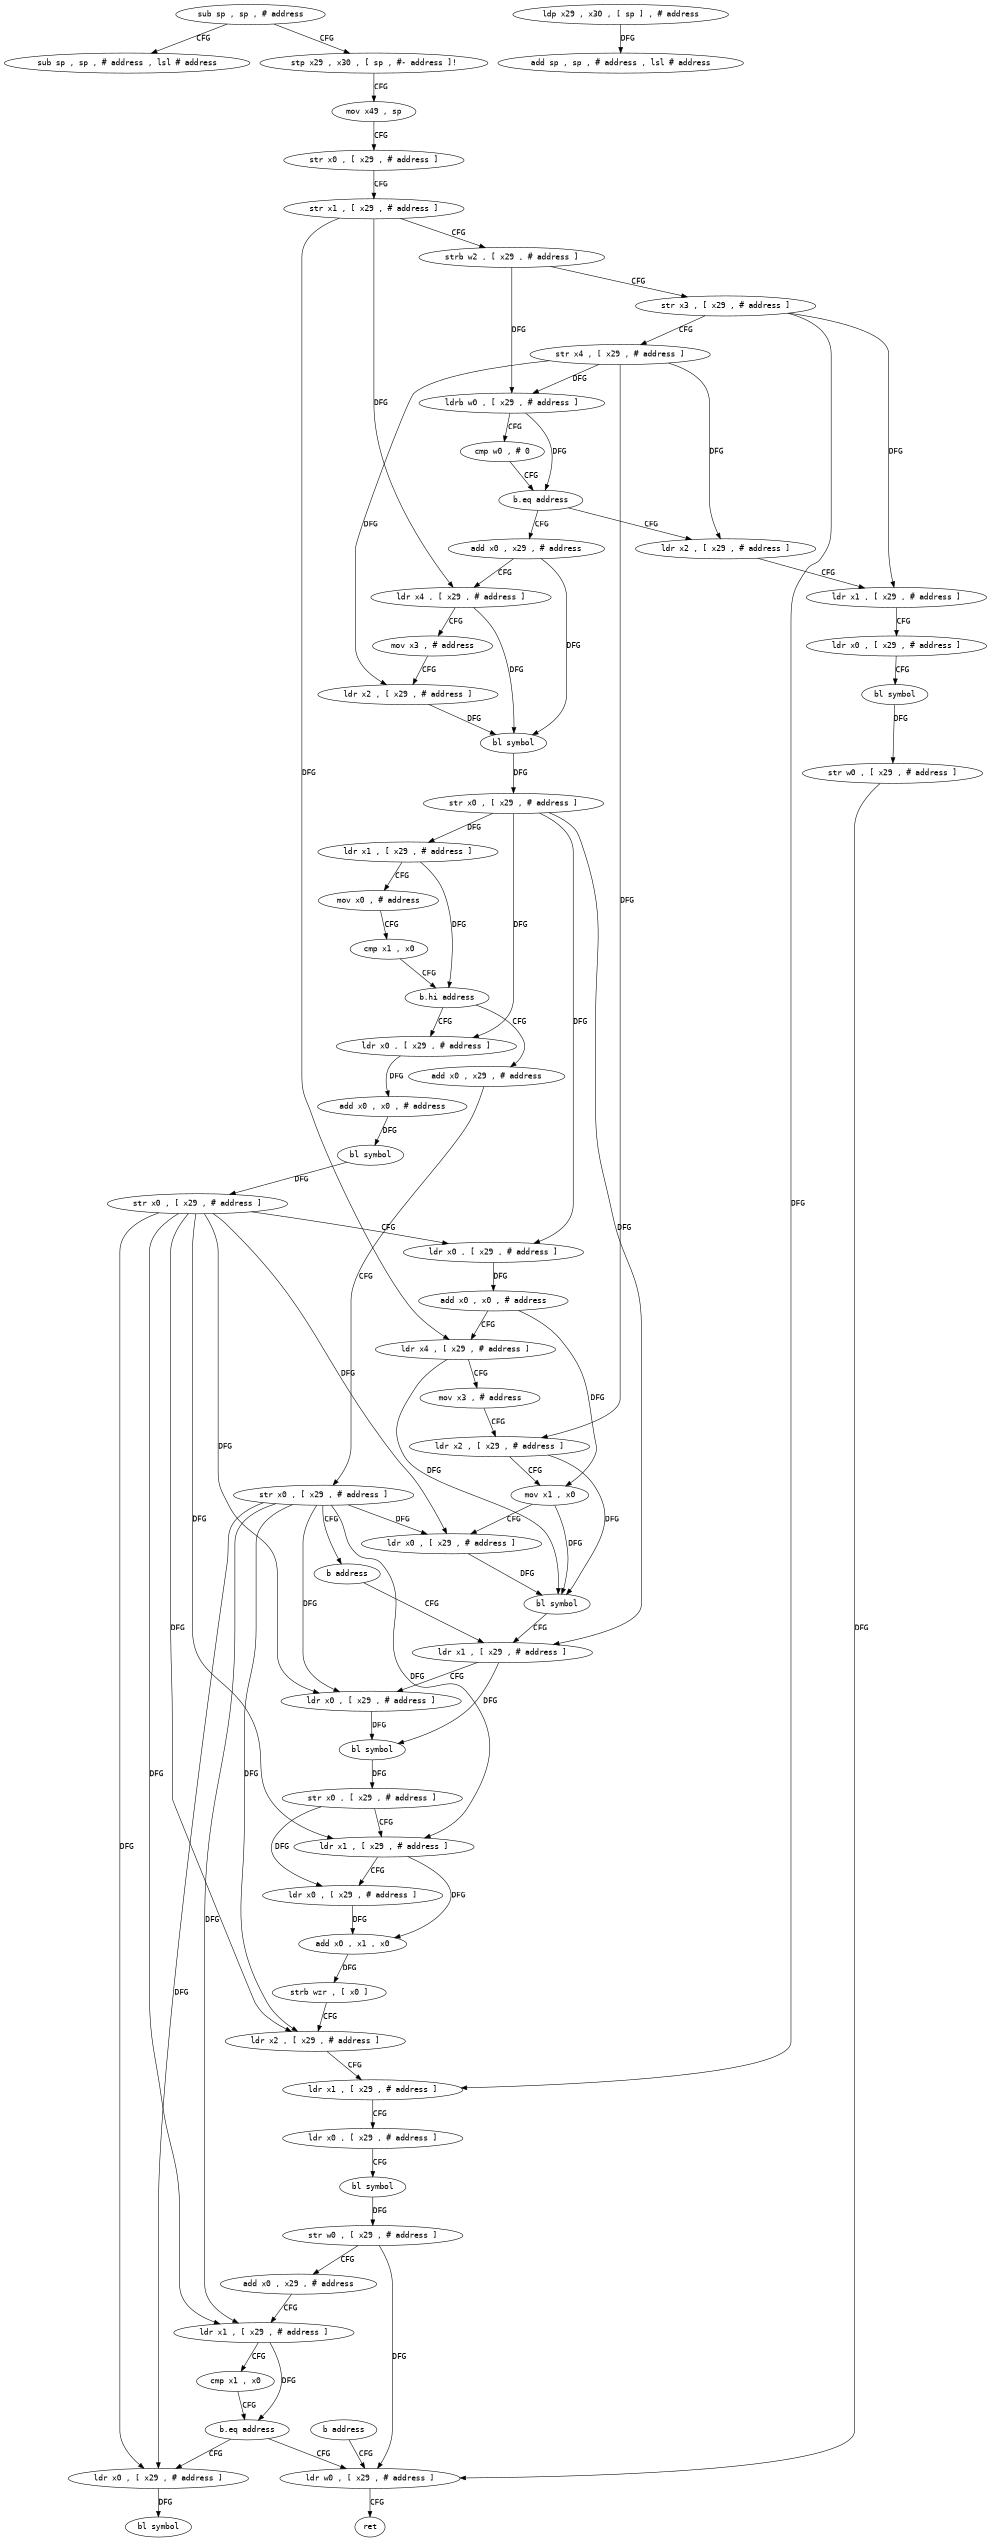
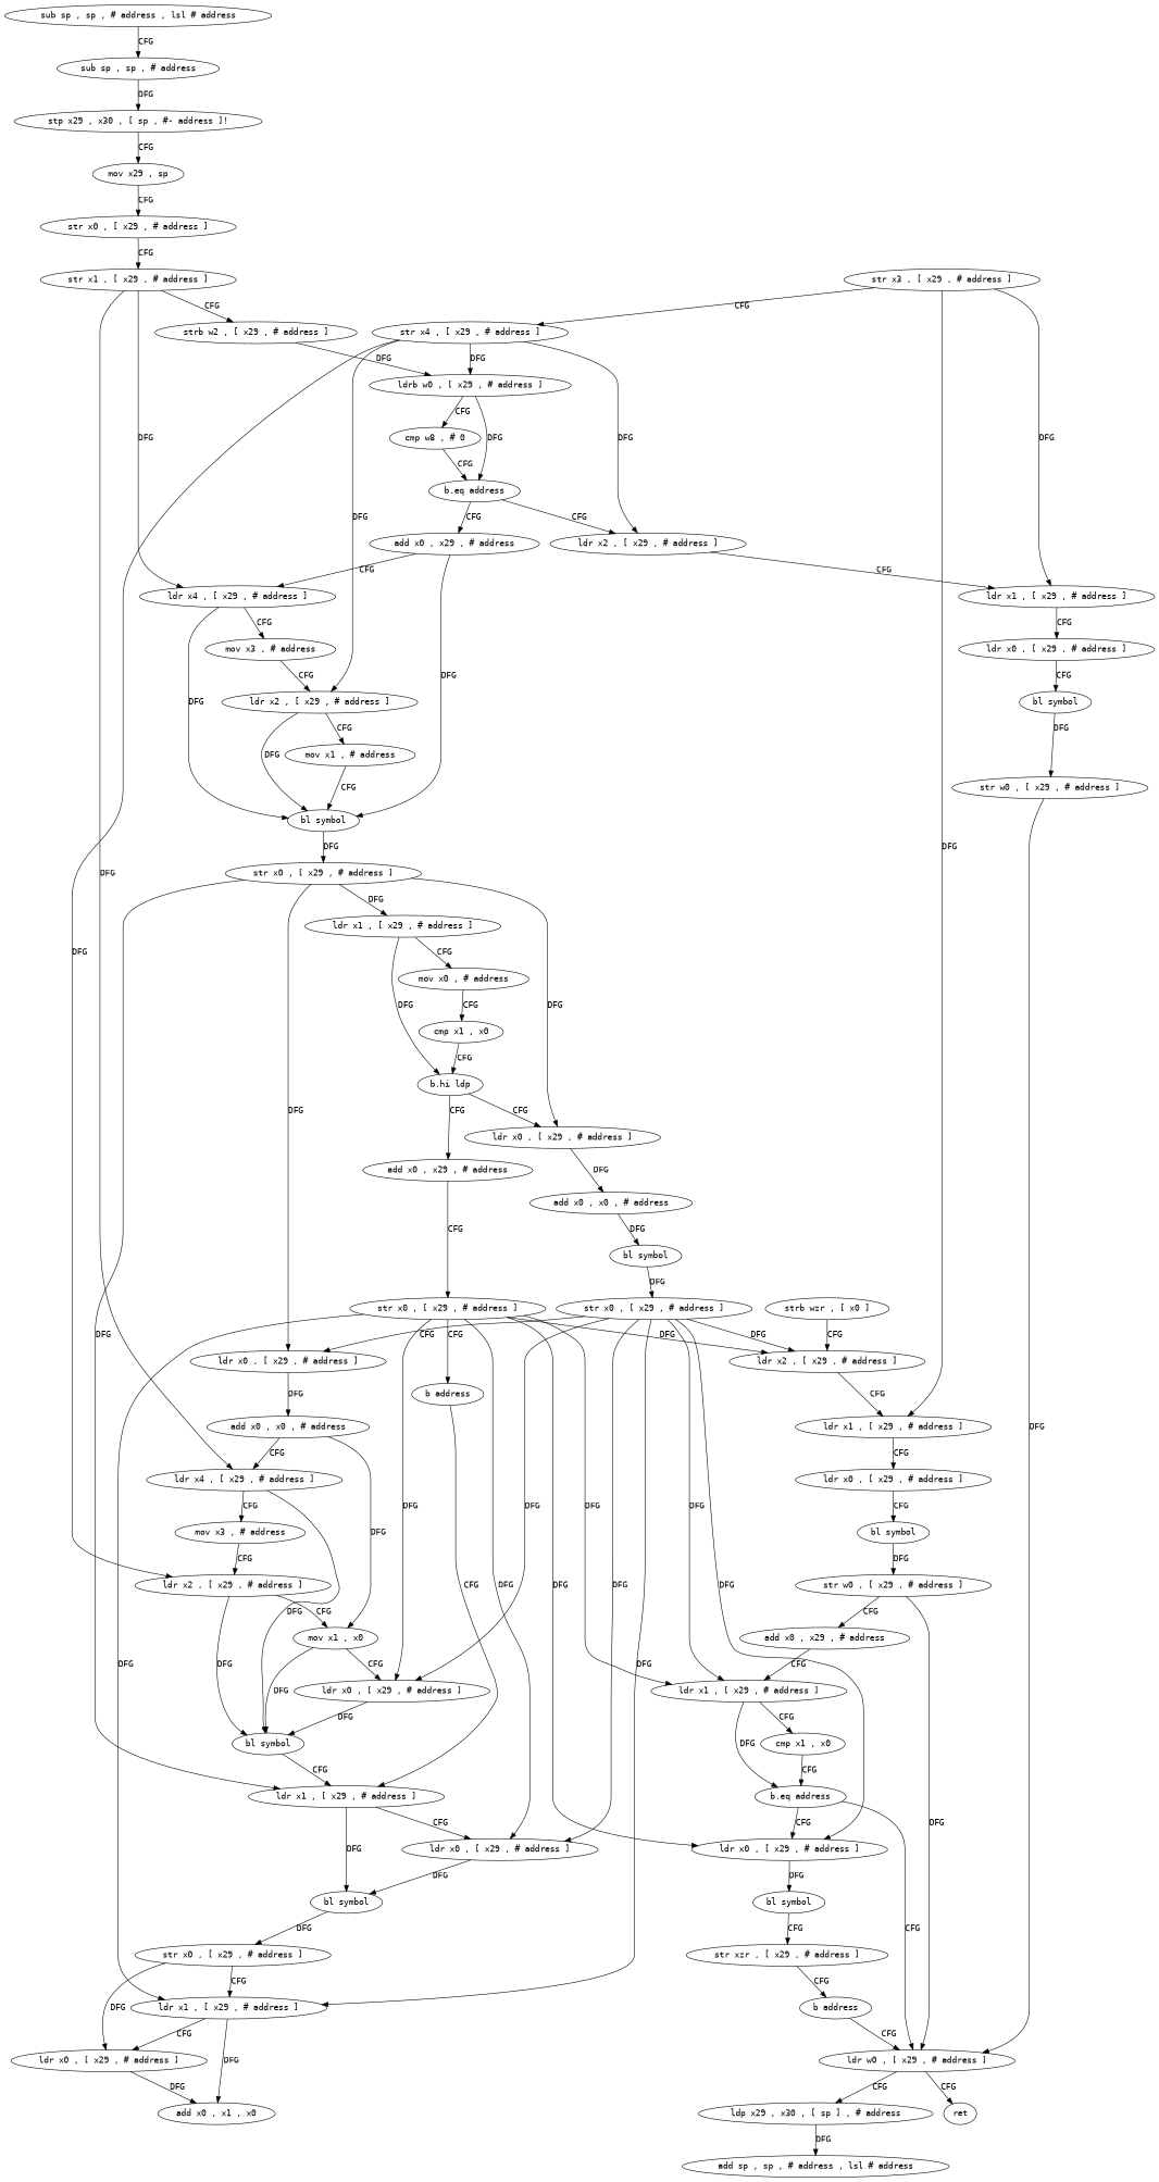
  digraph {
    fontname="DejaVu Sans Mono"
    node [fontname="DejaVu Sans Mono"]
    edge [fontname="DejaVu Sans Mono"]
    n1 [label="sub sp , sp , # address , lsl # address"]
    n2 [label="sub sp , sp , # address"]
    n3 [label="stp x29 , x30 , [ sp , #- address ]!"]
-   n4 [label="mov x49 , sp"]
+   n4 [label="mov x29 , sp"]
    n5 [label="str x0 , [ x29 , # address ]"]
    n6 [label="str x1 , [ x29 , # address ]"]
    n7 [label="strb w2 , [ x29 , # address ]"]
    n8 [label="ldr x4 , [ x29 , # address ]"]
    n9 [label="ldr x4 , [ x29 , # address ]"]
    n10 [label="str x3 , [ x29 , # address ]"]
    n11 [label="ldrb w0 , [ x29 , # address ]"]
    n12 [label="bl symbol"]
    n13 [label="mov x3 , # address"]
    n14 [label="mov x3 , # address"]
    n15 [label="bl symbol"]
    n16 [label="str x4 , [ x29 , # address ]"]
    n17 [label="ldr x1 , [ x29 , # address ]"]
    n18 [label="ldr x1 , [ x29 , # address ]"]
-   n19 [label="cmp w0 , # 0"]
+   n19 [label="cmp w8 , # 0"]
    n20 [label="b.eq address"]
    n21 [label="ldr x2 , [ x29 , # address ]"]
    n22 [label="ldr x2 , [ x29 , # address ]"]
    n23 [label="ldr x2 , [ x29 , # address ]"]
    n24 [label="ldr x0 , [ x29 , # address ]"]
    n25 [label="ldr x0 , [ x29 , # address ]"]
+   n26 [label="mov x1 , # address"]
    n27 [label="mov x1 , x0"]
    n28 [label="add x0 , x29 , # address"]
    n29 [label="str x0 , [ x29 , # address ]"]
    n30 [label="bl symbol"]
    n31 [label="str w0 , [ x29 , # address ]"]
    n32 [label="ldr w0 , [ x29 , # address ]"]
    n33 [label="ldp x29 , x30 , [ sp ] , # address"]
    n34 [label=ret]
    n35 [label="add sp , sp , # address , lsl # address"]
    n36 [label="ldr x1 , [ x29 , # address ]"]
    n37 [label="ldr x0 , [ x29 , # address ]"]
    n38 [label="ldr x0 , [ x29 , # address ]"]
    n39 [label="ldr x1 , [ x29 , # address ]"]
    n40 [label="mov x0 , # address"]
-   n41 [label="b.hi address"]
+   n41 [label="b.hi ldp"]
    n42 [label="add x0 , x0 , # address"]
    n43 [label="add x0 , x0 , # address"]
    n44 [label="ldr x0 , [ x29 , # address ]"]
    n45 [label="bl symbol"]
    n46 [label="cmp x1 , x0"]
    n47 [label="add x0 , x29 , # address"]
    n48 [label="str x0 , [ x29 , # address ]"]
    n49 [label="bl symbol"]
    n50 [label="ldr x0 , [ x29 , # address ]"]
    n51 [label="ldr x0 , [ x29 , # address ]"]
    n52 [label="ldr x1 , [ x29 , # address ]"]
    n53 [label="ldr x2 , [ x29 , # address ]"]
    n54 [label="ldr x1 , [ x29 , # address ]"]
    n55 [label="b address"]
    n56 [label="str x0 , [ x29 , # address ]"]
    n57 [label="bl symbol"]
    n58 [label="ldr x0 , [ x29 , # address ]"]
    n59 [label="add x0 , x1 , x0"]
    n60 [label="cmp x1 , x0"]
    n61 [label="b.eq address"]
    n62 [label="str x0 , [ x29 , # address ]"]
+   n63 [label="str xzr , [ x29 , # address ]"]
    n64 [label="b address"]
    n65 [label="strb wzr , [ x0 ]"]
    n66 [label="bl symbol"]
    n67 [label="str w0 , [ x29 , # address ]"]
    n68 [label="add x0 , x29 , # address"]
-   n2 -> n1 [label=CFG]
-   n2 -> n3 [label=CFG]
+   n1 -> n2 [label=CFG]
+   n2 -> n3 [label=DFG]
    n3 -> n4 [label=CFG]
    n4 -> n5 [label=CFG]
    n5 -> n6 [label=CFG]
    n6 -> n7 [label=CFG]
    n6 -> n8 [label=DFG]
    n6 -> n9 [label=DFG]
-   n7 -> n10 [label=CFG]
    n7 -> n11 [label=DFG]
    n8 -> n12 [label=DFG]
    n8 -> n13 [label=CFG]
    n9 -> n14 [label=CFG]
    n9 -> n15 [label=DFG]
    n10 -> n16 [label=CFG]
    n10 -> n17 [label=DFG]
    n10 -> n18 [label=DFG]
    n11 -> n19 [label=CFG]
    n11 -> n20 [label=DFG]
    n12 -> n29 [label=DFG]
    n13 -> n22 [label=CFG]
    n14 -> n23 [label=CFG]
    n15 -> n39 [label=CFG]
    n16 -> n11 [label=DFG]
    n16 -> n21 [label=DFG]
    n16 -> n22 [label=DFG]
    n16 -> n23 [label=DFG]
    n17 -> n24 [label=CFG]
    n18 -> n25 [label=CFG]
    n19 -> n20 [label=CFG]
    n20 -> n21 [label=CFG]
    n20 -> n28 [label=CFG]
    n21 -> n17 [label=CFG]
    n22 -> n12 [label=DFG]
+   n22 -> n26 [label=CFG]
    n23 -> n15 [label=DFG]
    n23 -> n27 [label=CFG]
    n24 -> n30 [label=CFG]
    n25 -> n66 [label=CFG]
+   n26 -> n12 [label=CFG]
    n27 -> n15 [label=DFG]
    n27 -> n50 [label=CFG]
    n28 -> n8 [label=CFG]
    n28 -> n12 [label=DFG]
    n29 -> n36 [label=DFG]
    n29 -> n37 [label=DFG]
    n29 -> n38 [label=DFG]
    n29 -> n39 [label=DFG]
    n30 -> n31 [label=DFG]
    n31 -> n32 [label=DFG]
+   n32 -> n33 [label=CFG]
    n32 -> n34 [label=CFG]
    n33 -> n35 [label=DFG]
    n36 -> n40 [label=CFG]
    n36 -> n41 [label=DFG]
    n37 -> n42 [label=DFG]
    n38 -> n43 [label=DFG]
    n39 -> n44 [label=CFG]
    n39 -> n45 [label=DFG]
    n40 -> n46 [label=CFG]
    n41 -> n37 [label=CFG]
    n41 -> n47 [label=CFG]
    n42 -> n49 [label=DFG]
    n43 -> n9 [label=CFG]
    n43 -> n27 [label=DFG]
    n44 -> n45 [label=DFG]
    n45 -> n62 [label=DFG]
    n46 -> n41 [label=CFG]
    n47 -> n48 [label=CFG]
    n48 -> n44 [label=DFG]
    n48 -> n50 [label=DFG]
    n48 -> n51 [label=DFG]
    n48 -> n52 [label=DFG]
    n48 -> n53 [label=DFG]
    n48 -> n54 [label=DFG]
    n48 -> n55 [label=CFG]
    n49 -> n56 [label=DFG]
    n50 -> n15 [label=DFG]
    n51 -> n57 [label=DFG]
    n52 -> n58 [label=CFG]
    n52 -> n59 [label=DFG]
    n53 -> n18 [label=CFG]
    n54 -> n60 [label=CFG]
    n54 -> n61 [label=DFG]
    n55 -> n39 [label=CFG]
    n56 -> n38 [label=CFG]
    n56 -> n44 [label=DFG]
    n56 -> n50 [label=DFG]
    n56 -> n51 [label=DFG]
    n56 -> n52 [label=DFG]
    n56 -> n53 [label=DFG]
    n56 -> n54 [label=DFG]
+   n57 -> n63 [label=CFG]
    n58 -> n59 [label=DFG]
-   n59 -> n65 [label=DFG]
    n60 -> n61 [label=CFG]
    n61 -> n32 [label=CFG]
    n61 -> n51 [label=CFG]
    n62 -> n52 [label=CFG]
    n62 -> n58 [label=DFG]
+   n63 -> n64 [label=CFG]
    n64 -> n32 [label=CFG]
    n65 -> n53 [label=CFG]
    n66 -> n67 [label=DFG]
    n67 -> n32 [label=DFG]
    n67 -> n68 [label=CFG]
    n68 -> n54 [label=CFG]
  }
